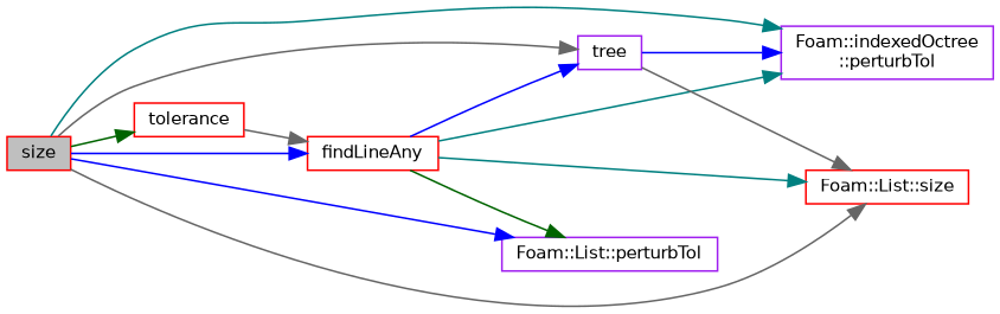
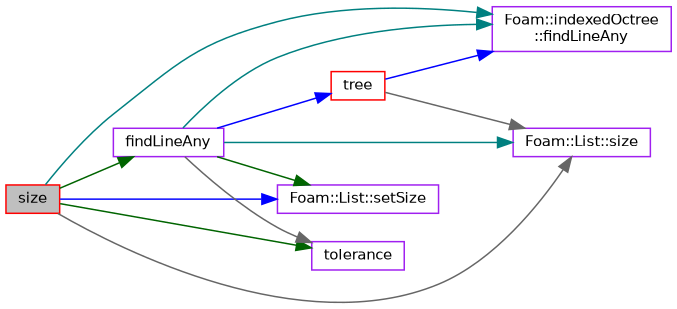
  digraph {
    rankdir=LR
    node [color=purple fontname=Helvetica fontsize=10 shape=record]
    edge [color=gray40 fontname=Helvetica fontsize=10 labelfontname=Helvetica labelfontsize=10 style=solid]
    n1 [color=red fillcolor=grey75 fontcolor=black height=0.2 label=size style=filled width=0.4]
-   n2 [color=red height=0.2 label=findLineAny width=0.4]
-   n3 [height=0.2 label=tree width=0.4]
-   n4 [height=0.2 label="Foam::indexedOctree\l::perturbTol" width=0.4]
-   n5 [color=red height=0.2 label="Foam::List::size" width=0.4]
-   n6 [height=0.2 label="Foam::List::perturbTol" width=0.4]
-   n7 [color=red height=0.2 label=tolerance width=0.4]
-   n1 -> n2 [color=blue]
-   n1 -> n3
+   n2 [height=0.2 label=findLineAny width=0.4]
+   n3 [color=red height=0.2 label=tree width=0.4]
+   n4 [height=0.2 label="Foam::indexedOctree\l::findLineAny" width=0.4]
+   n5 [height=0.2 label="Foam::List::size" width=0.4]
+   n6 [height=0.2 label="Foam::List::setSize" width=0.4]
+   n7 [height=0.2 label=tolerance width=0.4]
+   n1 -> n2 [color=darkgreen]
    n1 -> n4 [color=teal]
    n1 -> n5
    n1 -> n6 [color=blue]
    n1 -> n7 [color=darkgreen]
    n2 -> n3 [color=blue]
    n2 -> n4 [color=teal]
    n2 -> n5 [color=teal]
    n2 -> n6 [color=darkgreen]
-   n7 -> n2
+   n2 -> n7
    n3 -> n4 [color=blue]
    n3 -> n5
  }
